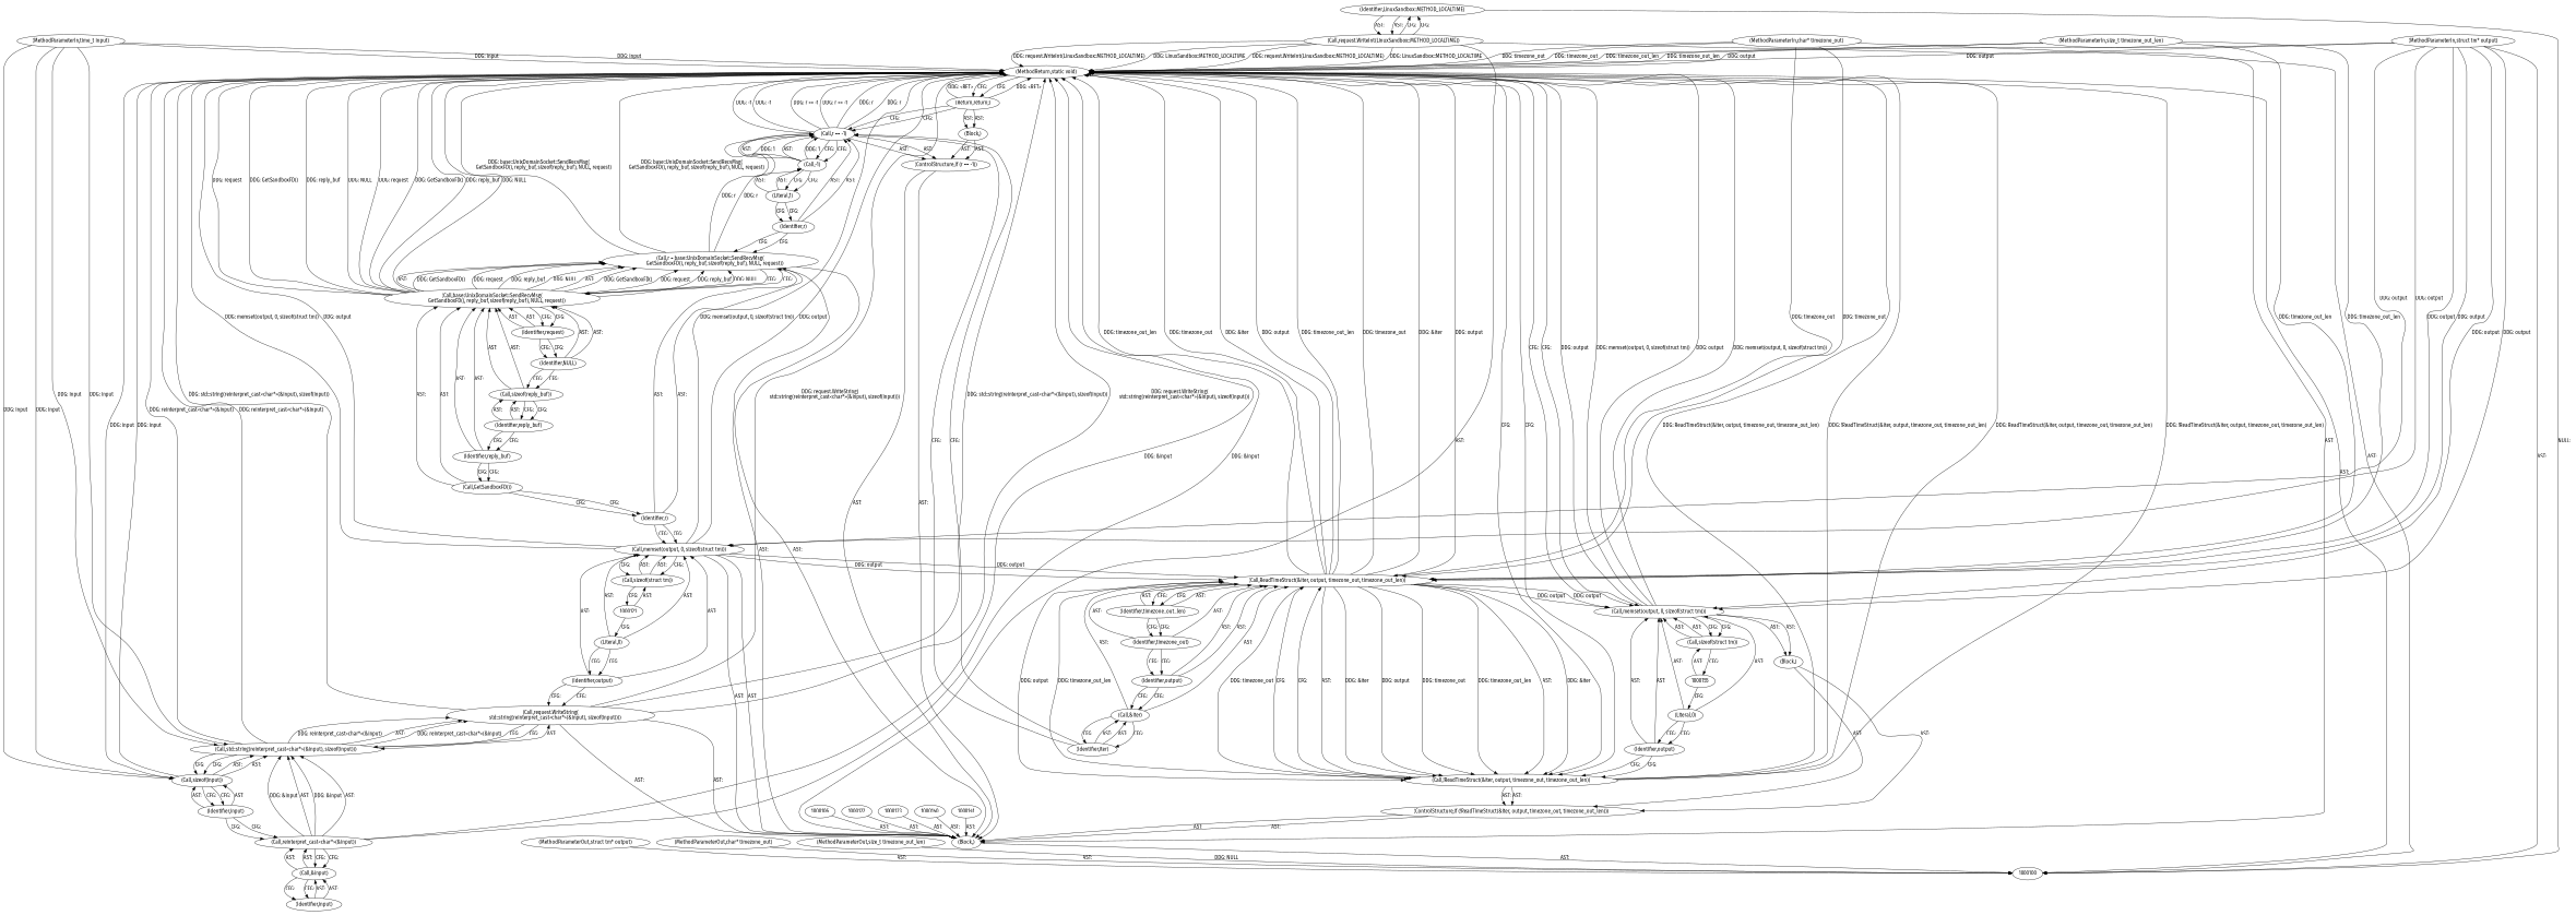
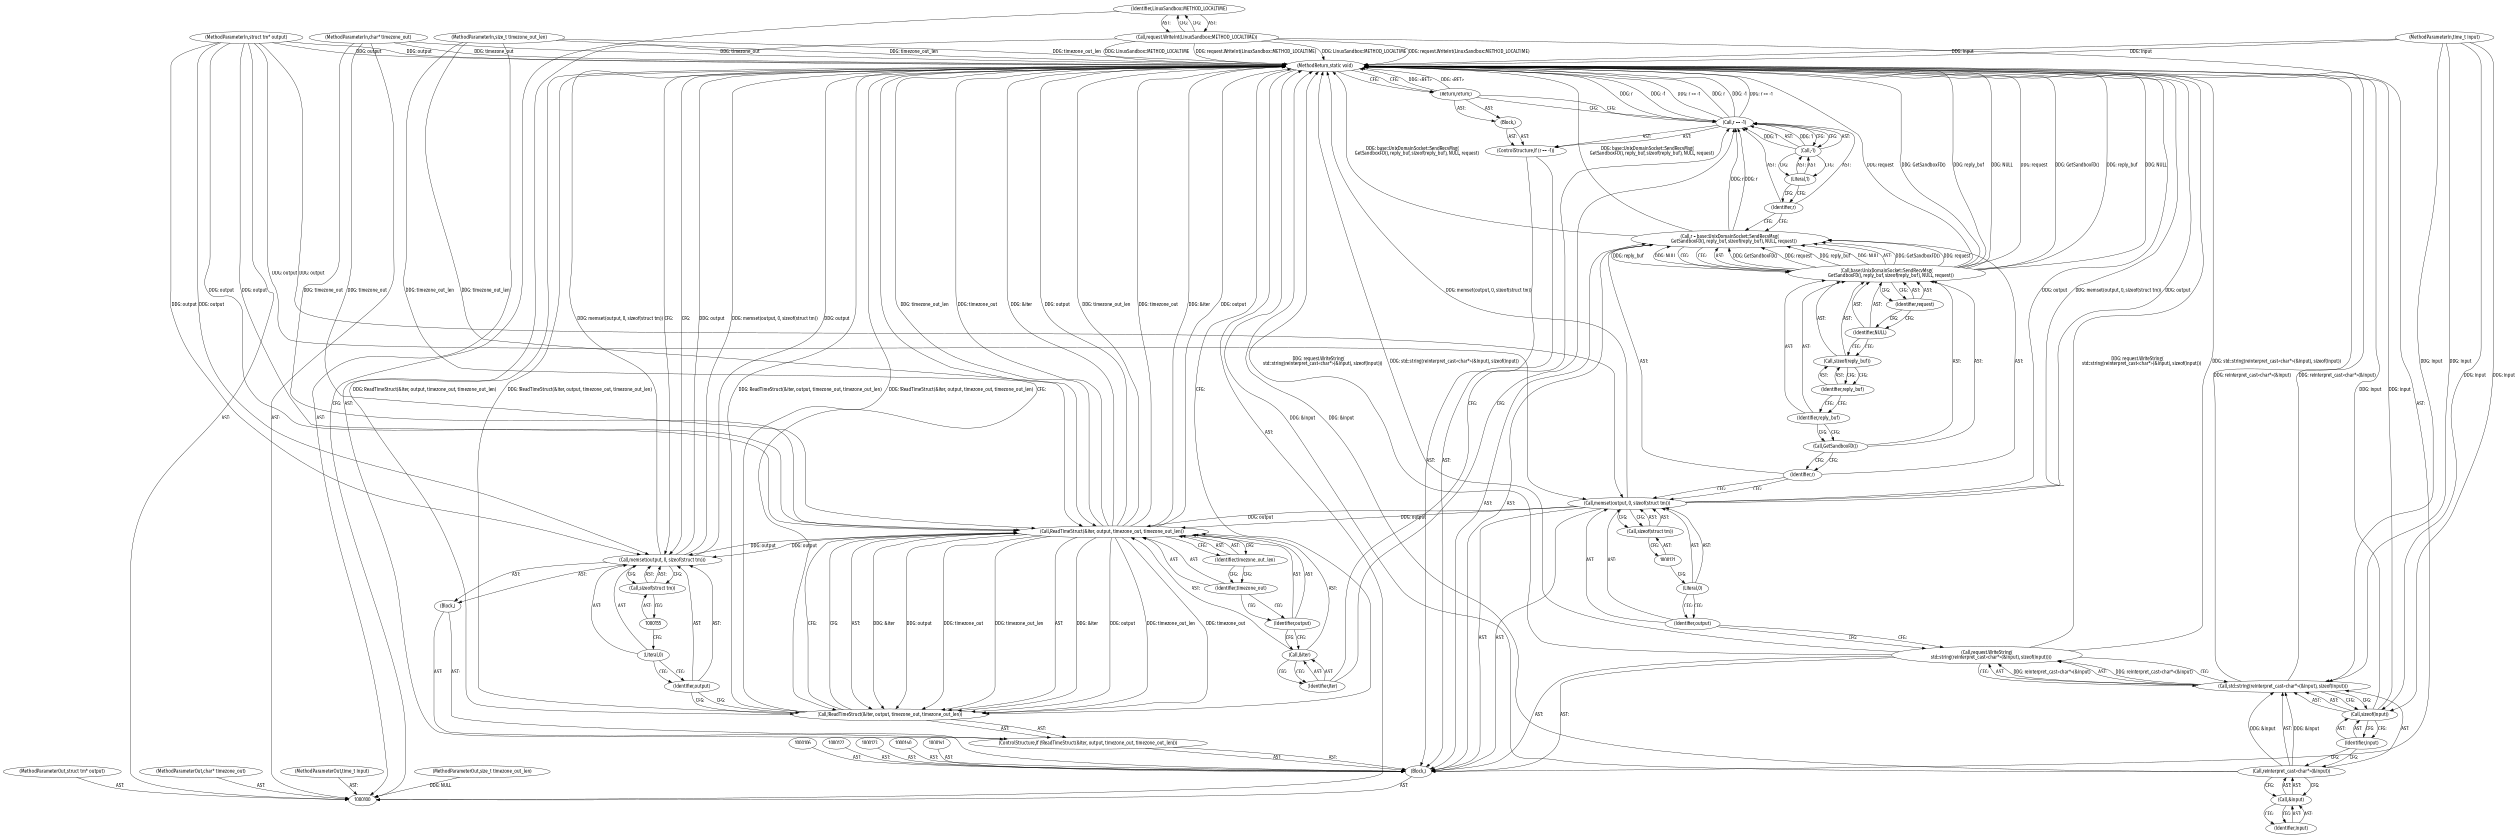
  digraph {
    fontname="Fira Sans"
    node [fontname="Fira Sans"]
    edge [fontname="Fira Sans"]
    n1 [label="(MethodReturn,static void)"]
    n2 [label="(Return,return;)"]
    n3 [label="(Call,!ReadTimeStruct(&iter, output, timezone_out, timezone_out_len))"]
    n4 [label="(Call,memset(output, 0, sizeof(struct tm)))"]
    1000100
    n6 [label="(Call,r == -1)"]
    n7 [label="(Block,)"]
    n8 [label="(Call,ReadTimeStruct(&iter, output, timezone_out, timezone_out_len))"]
    n9 [label="(ControlStructure,if (!ReadTimeStruct(&iter, output, timezone_out, timezone_out_len)))"]
    n10 [label="(Block,)"]
    n11 [label="(Call,sizeof(struct tm))"]
    n12 [label="(MethodParameterIn,time_t input)"]
    n13 [label="(Call,sizeof(input))"]
    n14 [label="(Call,std::string(reinterpret_cast<char*>(&input), sizeof(input)))"]
    n15 [label="(Identifier,input)"]
    n16 [label="(Call,request.WriteString(\n       std::string(reinterpret_cast<char*>(&input), sizeof(input))))"]
+   n17 [label="(MethodParameterOut,time_t input)"]
    n18 [label="(MethodParameterIn,struct tm* output)"]
    n19 [label="(Call,memset(output, 0, sizeof(struct tm)))"]
    n20 [label="(Identifier,timezone_out_len)"]
    n21 [label="(Block,)"]
    n22 [label="(Call,sizeof(struct tm))"]
    n23 [label="(MethodParameterOut,struct tm* output)"]
    n24 [label="(Call,r = base::UnixDomainSocket::SendRecvMsg(\n       GetSandboxFD(), reply_buf, sizeof(reply_buf), NULL, request))"]
    n25 [label="(Call,base::UnixDomainSocket::SendRecvMsg(\n       GetSandboxFD(), reply_buf, sizeof(reply_buf), NULL, request))"]
    n26 [label="(Identifier,request)"]
    n27 [label="(Call,-1)"]
    n28 [label="(ControlStructure,if (r == -1))"]
    n29 [label="(Identifier,r)"]
    n30 [label="(Identifier,NULL)"]
    n31 [label="(Identifier,reply_buf)"]
    n32 [label="(Call,GetSandboxFD())"]
    n33 [label="(Call,sizeof(reply_buf))"]
    n34 [label="(Identifier,reply_buf)"]
    n35 [label="(Literal,1)"]
    n36 [label="(Identifier,r)"]
    n37 [label="(MethodParameterIn,char* timezone_out)"]
    n38 [label="(MethodParameterOut,char* timezone_out)"]
    n39 [label="(Call,&iter)"]
    n40 [label="(Identifier,iter)"]
    n41 [label="(Identifier,output)"]
    n42 [label="(Identifier,timezone_out)"]
    n43 [label="(Identifier,output)"]
    n44 [label="(Literal,0)"]
    1000155
    n46 [label="(MethodParameterIn,size_t timezone_out_len)"]
    n47 [label="(MethodParameterOut,size_t timezone_out_len)"]
    n48 [label="(Identifier,LinuxSandbox::METHOD_LOCALTIME)"]
    n49 [label="(Call,request.WriteInt(LinuxSandbox::METHOD_LOCALTIME))"]
    n50 [label="(Call,reinterpret_cast<char*>(&input))"]
    n51 [label="(Call,&input)"]
    n52 [label="(Identifier,input)"]
    n53 [label="(Literal,0)"]
    n54 [label="(Identifier,output)"]
    1000121
    1000106
    1000122
    1000123
    1000140
    1000141
    n1 -> n2 [label="CFG: "]
    n1 -> n2 [label="CFG: "]
    n1 -> n3 [label="CFG: "]
    n1 -> n3 [label="CFG: "]
    n1 -> n4 [label="CFG: "]
    n1 -> n4 [label="CFG: "]
    n1 -> 1000100 [label="AST: "]
    n2 -> n1 [label="DDG: <RET>"]
    n2 -> n1 [label="DDG: <RET>"]
    n2 -> n6 [label="CFG: "]
    n2 -> n6 [label="CFG: "]
    n2 -> n7 [label="AST: "]
    n2 -> n7 [label="AST: "]
    n3 -> n1 [label="DDG: ReadTimeStruct(&iter, output, timezone_out, timezone_out_len)"]
    n3 -> n1 [label="DDG: !ReadTimeStruct(&iter, output, timezone_out, timezone_out_len)"]
    n3 -> n1 [label="DDG: ReadTimeStruct(&iter, output, timezone_out, timezone_out_len)"]
    n3 -> n1 [label="DDG: !ReadTimeStruct(&iter, output, timezone_out, timezone_out_len)"]
    n3 -> n8 [label="CFG: "]
    n3 -> n8 [label="CFG: "]
    n3 -> n9 [label="AST: "]
    n3 -> n9 [label="AST: "]
    n4 -> n1 [label="DDG: output"]
    n4 -> n1 [label="DDG: memset(output, 0, sizeof(struct tm))"]
    n4 -> n1 [label="DDG: output"]
    n4 -> n1 [label="DDG: memset(output, 0, sizeof(struct tm))"]
    n4 -> n10 [label="AST: "]
    n4 -> n10 [label="AST: "]
    n4 -> n11 [label="CFG: "]
    n4 -> n11 [label="CFG: "]
    n6 -> n1 [label="DDG: r == -1"]
    n6 -> n1 [label="DDG: r"]
    n6 -> n1 [label="DDG: -1"]
    n6 -> n1 [label="DDG: r == -1"]
    n6 -> n1 [label="DDG: r"]
    n6 -> n1 [label="DDG: -1"]
    n6 -> n27 [label="CFG: "]
    n6 -> n27 [label="CFG: "]
    n6 -> n28 [label="AST: "]
    n6 -> n28 [label="AST: "]
    n7 -> n28 [label="AST: "]
    n7 -> n28 [label="AST: "]
    n8 -> n1 [label="DDG: timezone_out_len"]
    n8 -> n1 [label="DDG: timezone_out"]
    n8 -> n1 [label="DDG: &iter"]
    n8 -> n1 [label="DDG: output"]
    n8 -> n1 [label="DDG: timezone_out_len"]
    n8 -> n1 [label="DDG: timezone_out"]
    n8 -> n1 [label="DDG: &iter"]
    n8 -> n1 [label="DDG: output"]
    n8 -> n3 [label="AST: "]
    n8 -> n3 [label="DDG: &iter"]
    n8 -> n3 [label="DDG: output"]
    n8 -> n3 [label="DDG: timezone_out"]
    n8 -> n3 [label="DDG: timezone_out_len"]
    n8 -> n3 [label="AST: "]
    n8 -> n3 [label="DDG: &iter"]
    n8 -> n3 [label="DDG: output"]
    n8 -> n3 [label="DDG: timezone_out"]
    n8 -> n3 [label="DDG: timezone_out_len"]
    n8 -> n4 [label="DDG: output"]
    n8 -> n4 [label="DDG: output"]
    n8 -> n20 [label="CFG: "]
    n8 -> n20 [label="CFG: "]
    n9 -> n21 [label="AST: "]
    n9 -> n21 [label="AST: "]
    n10 -> n9 [label="AST: "]
    n10 -> n9 [label="AST: "]
    n11 -> n4 [label="AST: "]
    n11 -> n4 [label="AST: "]
    n11 -> 1000155 [label="CFG: "]
    n12 -> n1 [label="DDG: input"]
    n12 -> n1 [label="DDG: input"]
    n12 -> n13 [label="DDG: input"]
    n12 -> n13 [label="DDG: input"]
    n12 -> n14 [label="DDG: input"]
    n12 -> n14 [label="DDG: input"]
    n13 -> n1 [label="DDG: input"]
    n13 -> n1 [label="DDG: input"]
    n13 -> n14 [label="AST: "]
    n13 -> n14 [label="AST: "]
    n13 -> n15 [label="CFG: "]
    n13 -> n15 [label="CFG: "]
    n14 -> n1 [label="DDG: reinterpret_cast<char*>(&input)"]
    n14 -> n1 [label="DDG: reinterpret_cast<char*>(&input)"]
    n14 -> n13 [label="CFG: "]
    n14 -> n13 [label="CFG: "]
    n14 -> n16 [label="AST: "]
    n14 -> n16 [label="DDG: reinterpret_cast<char*>(&input)"]
    n14 -> n16 [label="AST: "]
    n14 -> n16 [label="DDG: reinterpret_cast<char*>(&input)"]
    n15 -> n13 [label="AST: "]
    n15 -> n13 [label="AST: "]
    n15 -> n50 [label="CFG: "]
    n15 -> n50 [label="CFG: "]
    n16 -> n1 [label="DDG: request.WriteString(\n       std::string(reinterpret_cast<char*>(&input), sizeof(input)))"]
    n16 -> n1 [label="DDG: std::string(reinterpret_cast<char*>(&input), sizeof(input))"]
    n16 -> n1 [label="DDG: request.WriteString(\n       std::string(reinterpret_cast<char*>(&input), sizeof(input)))"]
    n16 -> n1 [label="DDG: std::string(reinterpret_cast<char*>(&input), sizeof(input))"]
    n16 -> n14 [label="CFG: "]
    n16 -> n14 [label="CFG: "]
    n16 -> n21 [label="AST: "]
    n16 -> n21 [label="AST: "]
+   n17 -> 1000100 [label="AST: "]
    n18 -> n1 [label="DDG: output"]
    n18 -> n1 [label="DDG: output"]
    n18 -> n4 [label="DDG: output"]
    n18 -> n4 [label="DDG: output"]
    n18 -> 1000100 [label="AST: "]
    n18 -> n8 [label="DDG: output"]
    n18 -> n8 [label="DDG: output"]
    n18 -> n19 [label="DDG: output"]
    n18 -> n19 [label="DDG: output"]
    n19 -> n1 [label="DDG: memset(output, 0, sizeof(struct tm))"]
    n19 -> n1 [label="DDG: output"]
    n19 -> n1 [label="DDG: memset(output, 0, sizeof(struct tm))"]
    n19 -> n1 [label="DDG: output"]
    n19 -> n8 [label="DDG: output"]
    n19 -> n8 [label="DDG: output"]
    n19 -> n21 [label="AST: "]
    n19 -> n21 [label="AST: "]
    n19 -> n22 [label="CFG: "]
    n19 -> n22 [label="CFG: "]
    n20 -> n8 [label="AST: "]
    n20 -> n8 [label="AST: "]
    n20 -> n42 [label="CFG: "]
    n20 -> n42 [label="CFG: "]
    n21 -> 1000100 [label="AST: "]
    n22 -> n19 [label="AST: "]
    n22 -> n19 [label="AST: "]
    n22 -> 1000121 [label="CFG: "]
    n23 -> 1000100 [label="AST: "]
    n24 -> n1 [label="DDG: base::UnixDomainSocket::SendRecvMsg(\n       GetSandboxFD(), reply_buf, sizeof(reply_buf), NULL, request)"]
    n24 -> n1 [label="DDG: base::UnixDomainSocket::SendRecvMsg(\n       GetSandboxFD(), reply_buf, sizeof(reply_buf), NULL, request)"]
    n24 -> n6 [label="DDG: r"]
    n24 -> n6 [label="DDG: r"]
    n24 -> n21 [label="AST: "]
    n24 -> n21 [label="AST: "]
    n24 -> n25 [label="CFG: "]
    n24 -> n25 [label="CFG: "]
    n25 -> n1 [label="DDG: request"]
    n25 -> n1 [label="DDG: GetSandboxFD()"]
    n25 -> n1 [label="DDG: reply_buf"]
    n25 -> n1 [label="DDG: NULL"]
    n25 -> n1 [label="DDG: request"]
    n25 -> n1 [label="DDG: GetSandboxFD()"]
    n25 -> n1 [label="DDG: reply_buf"]
    n25 -> n1 [label="DDG: NULL"]
    n25 -> n24 [label="AST: "]
    n25 -> n24 [label="DDG: GetSandboxFD()"]
    n25 -> n24 [label="DDG: request"]
    n25 -> n24 [label="DDG: reply_buf"]
    n25 -> n24 [label="DDG: NULL"]
    n25 -> n24 [label="AST: "]
    n25 -> n24 [label="DDG: GetSandboxFD()"]
    n25 -> n24 [label="DDG: request"]
    n25 -> n24 [label="DDG: reply_buf"]
    n25 -> n24 [label="DDG: NULL"]
    n25 -> n26 [label="CFG: "]
    n25 -> n26 [label="CFG: "]
    n26 -> n25 [label="AST: "]
    n26 -> n25 [label="AST: "]
    n26 -> n30 [label="CFG: "]
    n26 -> n30 [label="CFG: "]
    n27 -> n6 [label="AST: "]
    n27 -> n6 [label="DDG: 1"]
    n27 -> n6 [label="AST: "]
    n27 -> n6 [label="DDG: 1"]
    n27 -> n35 [label="CFG: "]
    n27 -> n35 [label="CFG: "]
    n28 -> n21 [label="AST: "]
    n28 -> n21 [label="AST: "]
    n29 -> n19 [label="CFG: "]
    n29 -> n19 [label="CFG: "]
    n29 -> n24 [label="AST: "]
    n29 -> n24 [label="AST: "]
    n30 -> n25 [label="AST: "]
    n30 -> n25 [label="AST: "]
    n30 -> n33 [label="CFG: "]
    n30 -> n33 [label="CFG: "]
    n31 -> n25 [label="AST: "]
    n31 -> n25 [label="AST: "]
    n31 -> n32 [label="CFG: "]
    n31 -> n32 [label="CFG: "]
    n32 -> n25 [label="AST: "]
    n32 -> n25 [label="AST: "]
    n32 -> n29 [label="CFG: "]
    n32 -> n29 [label="CFG: "]
    n33 -> n25 [label="AST: "]
    n33 -> n25 [label="AST: "]
    n33 -> n34 [label="CFG: "]
    n33 -> n34 [label="CFG: "]
    n34 -> n31 [label="CFG: "]
    n34 -> n31 [label="CFG: "]
    n34 -> n33 [label="AST: "]
    n34 -> n33 [label="AST: "]
    n35 -> n27 [label="AST: "]
    n35 -> n27 [label="AST: "]
    n35 -> n36 [label="CFG: "]
    n35 -> n36 [label="CFG: "]
    n36 -> n6 [label="AST: "]
    n36 -> n6 [label="AST: "]
    n36 -> n24 [label="CFG: "]
    n36 -> n24 [label="CFG: "]
    n37 -> n1 [label="DDG: timezone_out"]
    n37 -> n1 [label="DDG: timezone_out"]
    n37 -> 1000100 [label="AST: "]
    n37 -> n8 [label="DDG: timezone_out"]
    n37 -> n8 [label="DDG: timezone_out"]
    n38 -> 1000100 [label="AST: "]
    n39 -> n8 [label="AST: "]
    n39 -> n8 [label="AST: "]
    n39 -> n40 [label="CFG: "]
    n39 -> n40 [label="CFG: "]
    n40 -> n6 [label="CFG: "]
    n40 -> n6 [label="CFG: "]
    n40 -> n39 [label="AST: "]
    n40 -> n39 [label="AST: "]
    n41 -> n8 [label="AST: "]
    n41 -> n8 [label="AST: "]
    n41 -> n39 [label="CFG: "]
    n41 -> n39 [label="CFG: "]
    n42 -> n8 [label="AST: "]
    n42 -> n8 [label="AST: "]
    n42 -> n41 [label="CFG: "]
    n42 -> n41 [label="CFG: "]
    n43 -> n3 [label="CFG: "]
    n43 -> n3 [label="CFG: "]
    n43 -> n4 [label="AST: "]
    n43 -> n4 [label="AST: "]
    n44 -> n4 [label="AST: "]
    n44 -> n4 [label="AST: "]
    n44 -> n43 [label="CFG: "]
    n44 -> n43 [label="CFG: "]
    1000155 -> n11 [label="AST: "]
    1000155 -> n44 [label="CFG: "]
    n46 -> n1 [label="DDG: timezone_out_len"]
    n46 -> n1 [label="DDG: timezone_out_len"]
+   n46 -> 1000100 [label="AST: "]
    n46 -> n8 [label="DDG: timezone_out_len"]
    n46 -> n8 [label="DDG: timezone_out_len"]
    n47 -> 1000100 [label="DDG: NULL"]
-   n48 -> 1000100 [label="NULL: "]
+   n48 -> 1000100 [label="CFG: "]
    n48 -> n49 [label="AST: "]
    n48 -> n49 [label="AST: "]
    n49 -> n1 [label="DDG: LinuxSandbox::METHOD_LOCALTIME"]
    n49 -> n1 [label="DDG: request.WriteInt(LinuxSandbox::METHOD_LOCALTIME)"]
    n49 -> n1 [label="DDG: LinuxSandbox::METHOD_LOCALTIME"]
    n49 -> n1 [label="DDG: request.WriteInt(LinuxSandbox::METHOD_LOCALTIME)"]
    n49 -> n21 [label="AST: "]
    n49 -> n21 [label="AST: "]
    n49 -> n48 [label="CFG: "]
    n49 -> n48 [label="CFG: "]
    n50 -> n1 [label="DDG: &input"]
    n50 -> n1 [label="DDG: &input"]
    n50 -> n14 [label="AST: "]
    n50 -> n14 [label="DDG: &input"]
    n50 -> n14 [label="AST: "]
    n50 -> n14 [label="DDG: &input"]
    n50 -> n51 [label="CFG: "]
    n50 -> n51 [label="CFG: "]
    n51 -> n50 [label="AST: "]
    n51 -> n50 [label="AST: "]
    n51 -> n52 [label="CFG: "]
    n51 -> n52 [label="CFG: "]
    n52 -> n51 [label="AST: "]
    n52 -> n51 [label="AST: "]
    n53 -> n19 [label="AST: "]
    n53 -> n19 [label="AST: "]
    n53 -> n54 [label="CFG: "]
    n53 -> n54 [label="CFG: "]
    n54 -> n16 [label="CFG: "]
    n54 -> n16 [label="CFG: "]
    n54 -> n19 [label="AST: "]
    n54 -> n19 [label="AST: "]
    1000121 -> n22 [label="AST: "]
    1000121 -> n53 [label="CFG: "]
    1000106 -> n21 [label="AST: "]
    1000122 -> n21 [label="AST: "]
    1000123 -> n21 [label="AST: "]
    1000140 -> n21 [label="AST: "]
    1000141 -> n21 [label="AST: "]
  }
